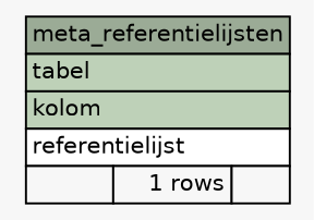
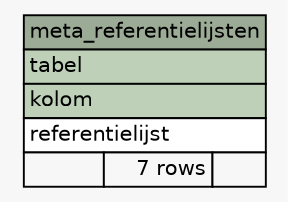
  digraph {
    bgcolor="#f7f7f7"
    fontname=Helvetica
    fontsize=11
    nodesep=0.18
    rankdir=RL
    ranksep=0.46
-   n1 [fontname=Helvetica fontsize=11 label=<     <TABLE BORDER="0" CELLBORDER="1" CELLSPACING="0" BGCOLOR="#ffffff">       <TR><TD COLSPAN="3" BGCOLOR="#9bab96" ALIGN="CENTER">meta_referentielijsten</TD></TR>       <TR><TD PORT="tabel" COLSPAN="3" BGCOLOR="#bed1b8" ALIGN="LEFT">tabel</TD></TR>       <TR><TD PORT="kolom" COLSPAN="3" BGCOLOR="#bed1b8" ALIGN="LEFT">kolom</TD></TR>       <TR><TD PORT="referentielijst" COLSPAN="3" ALIGN="LEFT">referentielijst</TD></TR>       <TR><TD ALIGN="LEFT" BGCOLOR="#f7f7f7">  </TD><TD ALIGN="RIGHT" BGCOLOR="#f7f7f7">1 rows</TD><TD ALIGN="RIGHT" BGCOLOR="#f7f7f7">  </TD></TR>     </TABLE>> shape=plaintext]
+   n1 [fontname=Helvetica fontsize=11 label=<     <TABLE BORDER="0" CELLBORDER="1" CELLSPACING="0" BGCOLOR="#ffffff">       <TR><TD COLSPAN="3" BGCOLOR="#9bab96" ALIGN="CENTER">meta_referentielijsten</TD></TR>       <TR><TD PORT="tabel" COLSPAN="3" BGCOLOR="#bed1b8" ALIGN="LEFT">tabel</TD></TR>       <TR><TD PORT="kolom" COLSPAN="3" BGCOLOR="#bed1b8" ALIGN="LEFT">kolom</TD></TR>       <TR><TD PORT="referentielijst" COLSPAN="3" ALIGN="LEFT">referentielijst</TD></TR>       <TR><TD ALIGN="LEFT" BGCOLOR="#f7f7f7">  </TD><TD ALIGN="RIGHT" BGCOLOR="#f7f7f7">7 rows</TD><TD ALIGN="RIGHT" BGCOLOR="#f7f7f7">  </TD></TR>     </TABLE>> shape=plaintext]
  }
